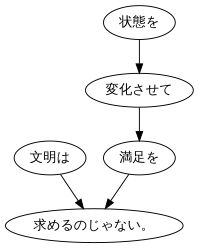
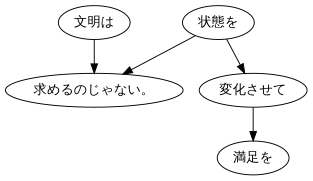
  digraph {
    n1 [label="文明は"]
    n2 [label="求めるのじゃない。"]
    n3 [label="状態を"]
    n4 [label="変化させて"]
    n5 [label="満足を"]
    n1 -> n2
    n3 -> n4
    n4 -> n5
-   n5 -> n2
+   n3 -> n2
  }
